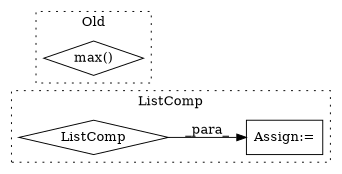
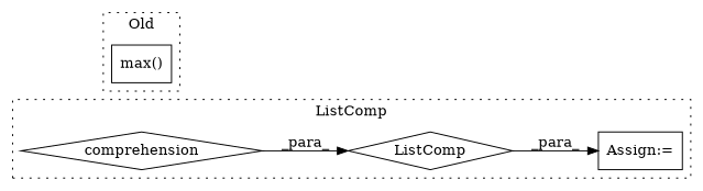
  digraph {
    rankdir=LR
    node [l=3 shape=diamond]
    n1 [a=106 l=299 label=ListComp s=1025]
+   n2 [a=45 label=comprehension s=1269]
    n3 [a=68 label="Assign:=" s=1022 shape=box]
-   n4 [a=75 l=26 label="max()" s=818]
+   n4 [a=75 l=26 label="max()" s=818 shape=box]
    subgraph cluster_1 {
      label=ListComp
      style=dotted
      n1
+     n2
      n3
    }
    subgraph cluster_2 {
      label=Old
      style=dotted
      n4
    }
    n1 -> n3 [label=_para_]
+   n2 -> n1 [label=_para_]
  }
